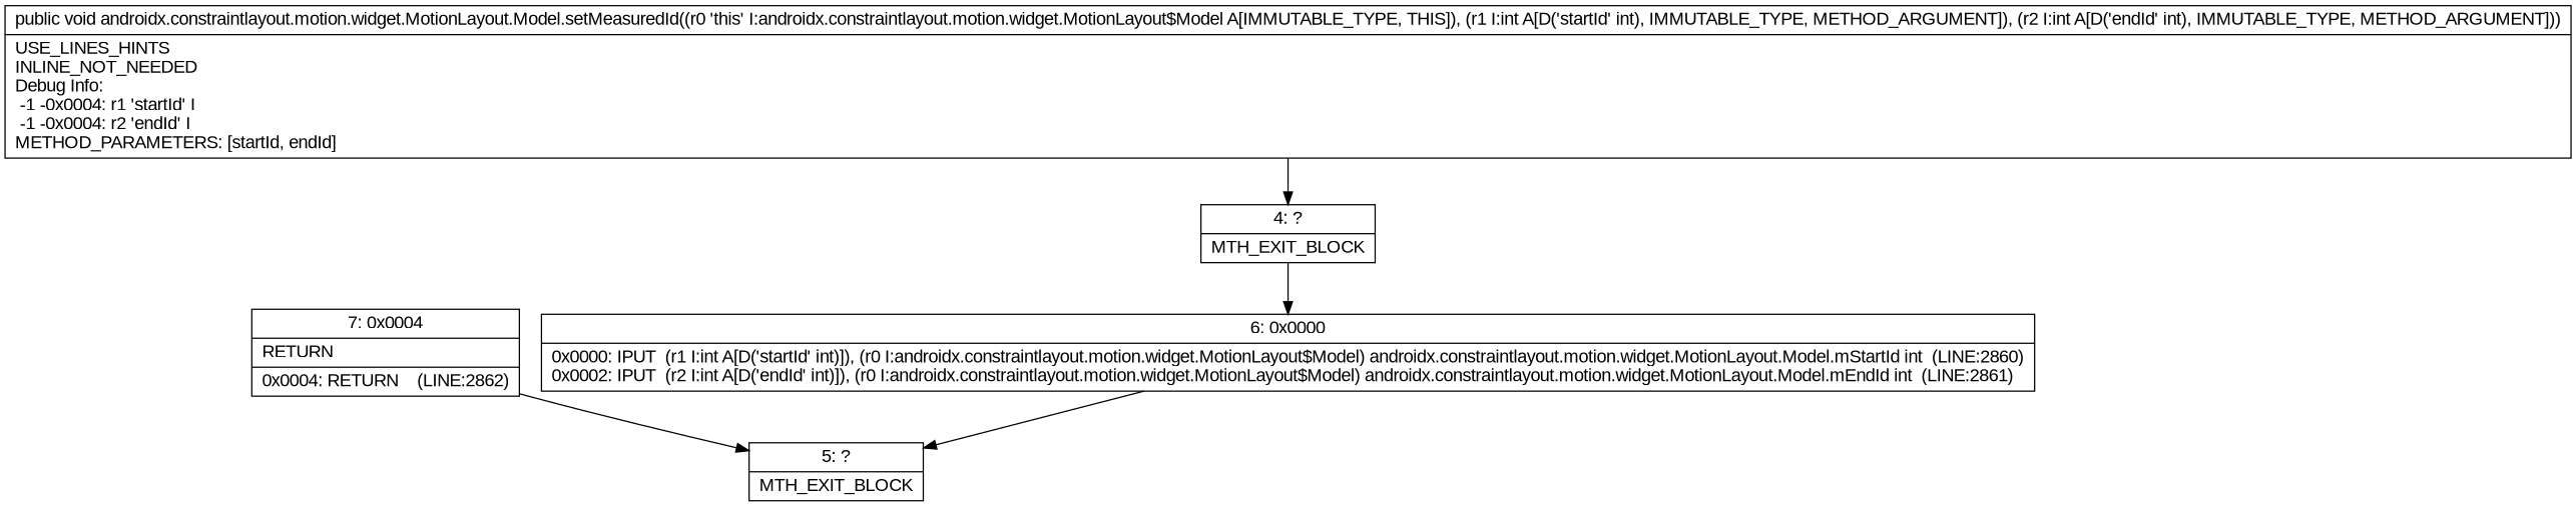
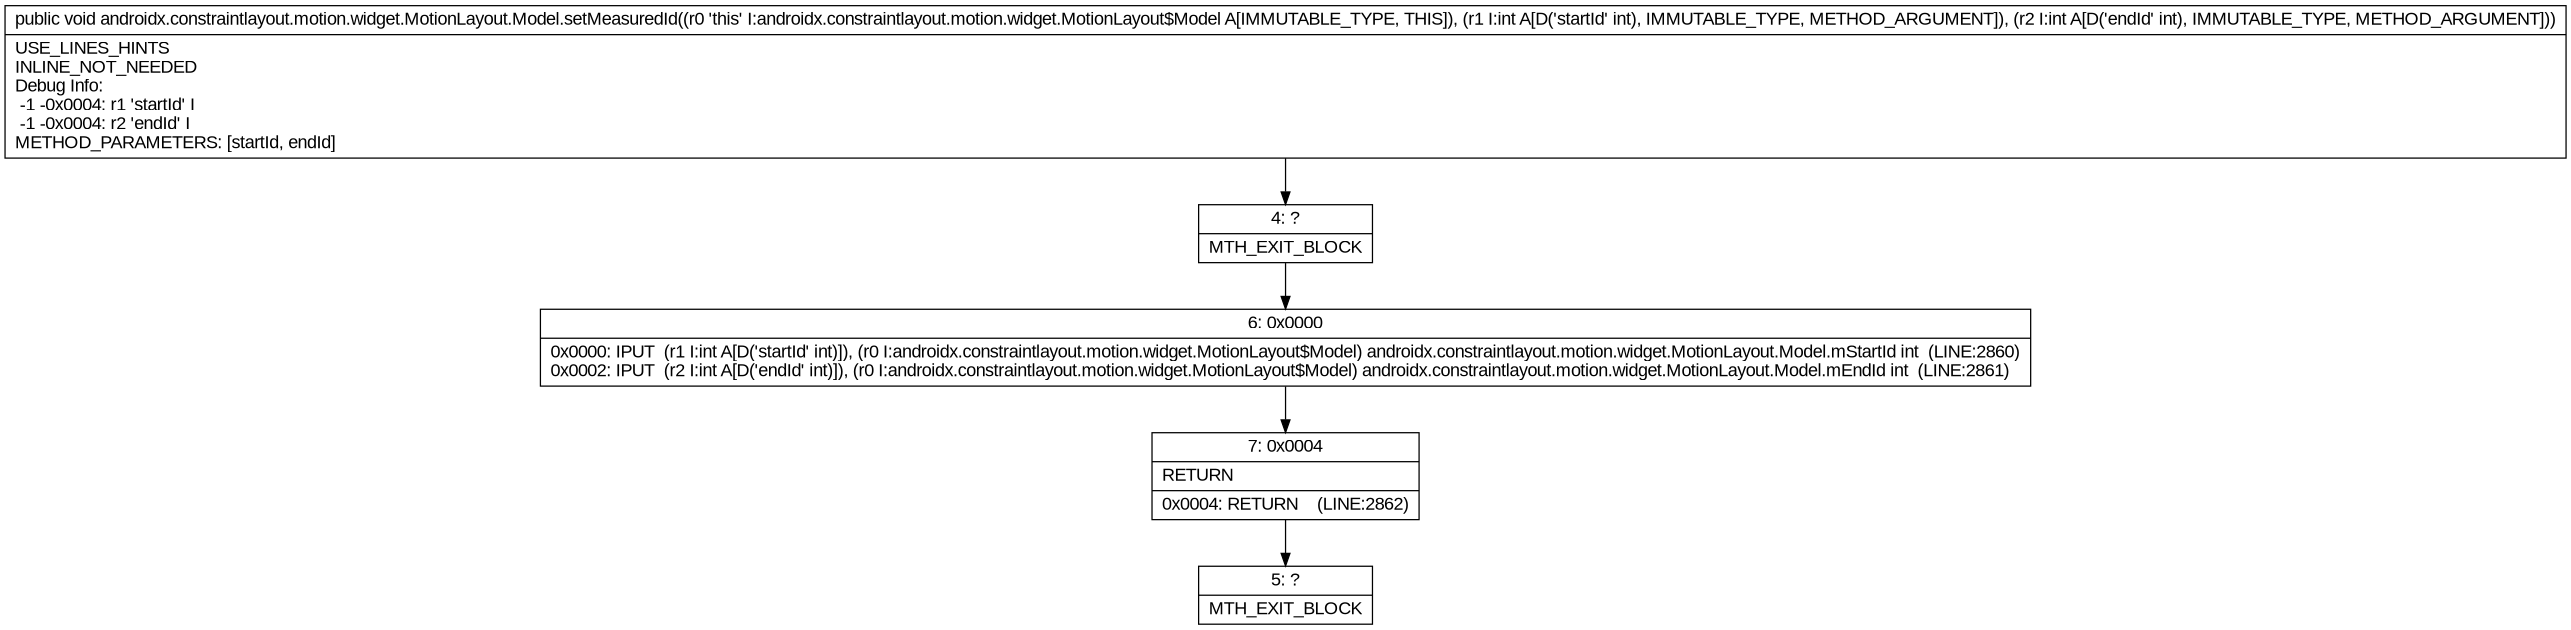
  digraph {
    fontname="Liberation Sans"
    node [fontname="Liberation Sans" shape=record]
    edge [fontname="Liberation Sans"]
    n1 [label="{4\:\ ?|MTH_EXIT_BLOCK\l}"]
    n2 [label="{6\:\ 0x0000|0x0000: IPUT  (r1 I:int A[D('startId' int)]), (r0 I:androidx.constraintlayout.motion.widget.MotionLayout$Model) androidx.constraintlayout.motion.widget.MotionLayout.Model.mStartId int  (LINE:2860)\l0x0002: IPUT  (r2 I:int A[D('endId' int)]), (r0 I:androidx.constraintlayout.motion.widget.MotionLayout$Model) androidx.constraintlayout.motion.widget.MotionLayout.Model.mEndId int  (LINE:2861)\l}"]
    n3 [label="{7\:\ 0x0004|RETURN\l|0x0004: RETURN    (LINE:2862)\l}"]
    n4 [label="{5\:\ ?|MTH_EXIT_BLOCK\l}"]
    n5 [label="{public void androidx.constraintlayout.motion.widget.MotionLayout.Model.setMeasuredId((r0 'this' I:androidx.constraintlayout.motion.widget.MotionLayout$Model A[IMMUTABLE_TYPE, THIS]), (r1 I:int A[D('startId' int), IMMUTABLE_TYPE, METHOD_ARGUMENT]), (r2 I:int A[D('endId' int), IMMUTABLE_TYPE, METHOD_ARGUMENT]))  | USE_LINES_HINTS\lINLINE_NOT_NEEDED\lDebug Info:\l  \-1 \-0x0004: r1 'startId' I\l  \-1 \-0x0004: r2 'endId' I\lMETHOD_PARAMETERS: [startId, endId]\l}"]
    n1 -> n2
-   n2 -> n4
+   n2 -> n3
    n3 -> n4
    n5 -> n1
  }
